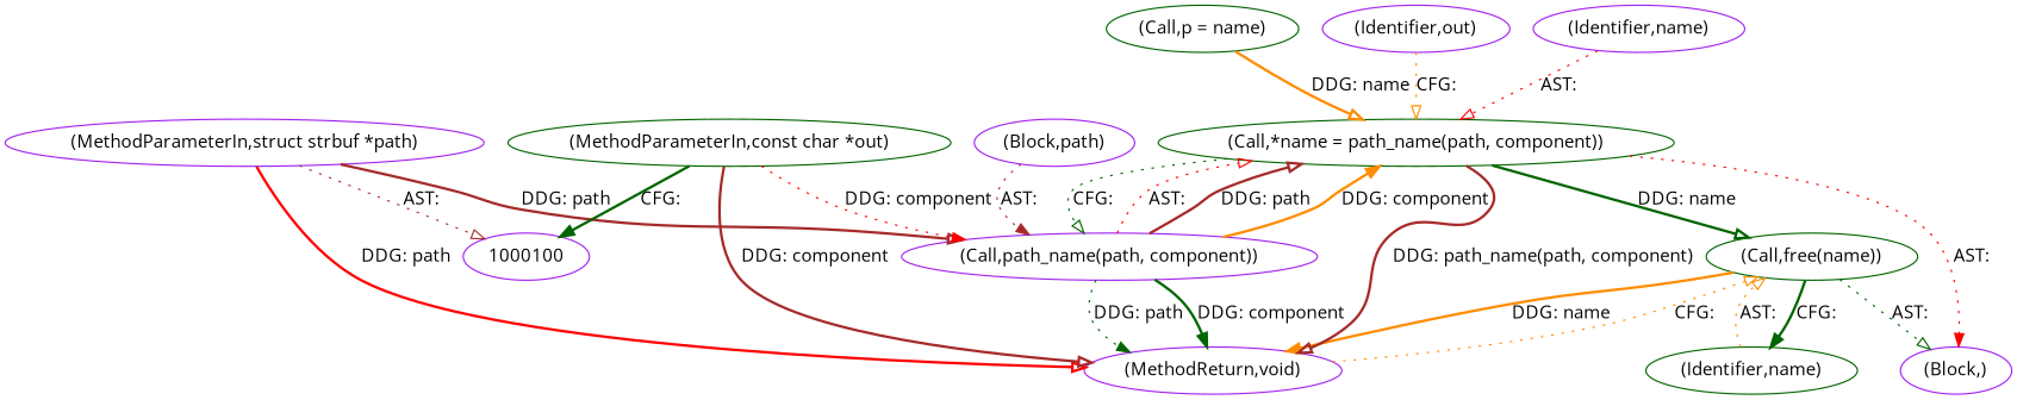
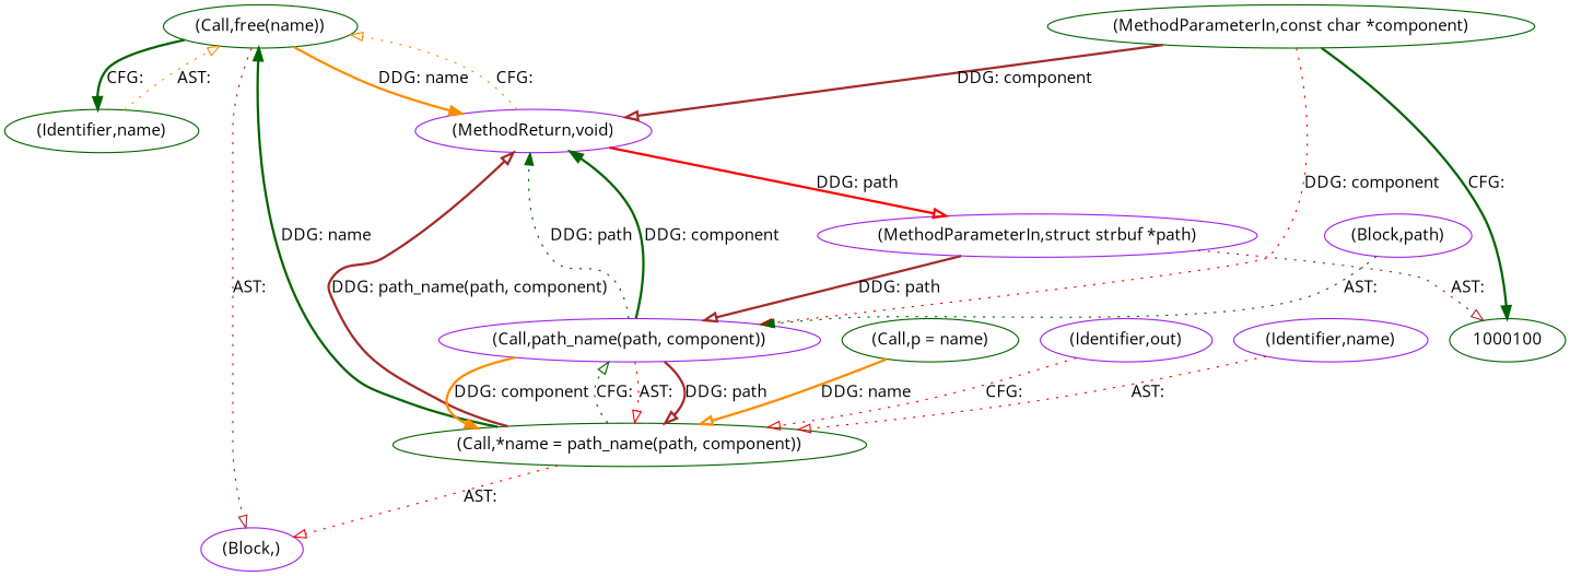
  digraph {
    fontname="Open Sans"
    node [color=purple fontname="Open Sans"]
    edge [arrowhead=onormal color=brown fontname="Open Sans" style=bold]
    n1 [color=darkgreen label="(Call,free(name))"]
    n2 [color=darkgreen label="(Identifier,name)"]
    n3 [label="(Block,)"]
    n4 [label="(MethodReturn,void)"]
    n5 [color=darkgreen label="(Call,*name = path_name(path, component))"]
    n6 [label="(Call,path_name(path, component))"]
    n7 [color=darkgreen label="(Call,p = name)"]
    n8 [label="(MethodParameterIn,struct strbuf *path)"]
-   1000100
-   n10 [color=darkgreen label="(MethodParameterIn,const char *out)"]
+   1000100 [color=darkgreen]
+   n10 [color=darkgreen label="(MethodParameterIn,const char *component)"]
    n11 [label="(Identifier,out)"]
    n12 [label="(Identifier,name)"]
    n13 [label="(Block,path)"]
    n1 -> n2 [arrowhead=normal color=darkgreen label="CFG: "]
-   n1 -> n3 [color=darkgreen label="AST: " style=dotted]
+   n1 -> n3 [label="AST: " style=dotted]
    n1 -> n4 [arrowhead=normal color=darkorange label="DDG: name"]
    n2 -> n1 [color=darkorange label="AST: " style=dotted]
    n4 -> n1 [color=darkorange label="CFG: " style=dotted]
-   n5 -> n1 [color=darkgreen label="DDG: name"]
-   n5 -> n3 [arrowhead=normal color=red label="AST: " style=dotted]
+   n5 -> n1 [arrowhead=normal color=darkgreen label="DDG: name"]
+   n5 -> n3 [color=red label="AST: " style=dotted]
    n5 -> n4 [label="DDG: path_name(path, component)"]
    n5 -> n6 [color=darkgreen label="CFG: " style=dotted]
    n6 -> n4 [arrowhead=normal color=darkgreen label="DDG: path" style=dotted]
    n6 -> n4 [arrowhead=normal color=darkgreen label="DDG: component"]
    n6 -> n5 [color=red label="AST: " style=dotted]
    n6 -> n5 [label="DDG: path"]
    n6 -> n5 [arrowhead=normal color=darkorange label="DDG: component"]
    n7 -> n5 [color=darkorange label="DDG: name"]
-   n8 -> n4 [color=red label="DDG: path"]
+   n4 -> n8 [color=red label="DDG: path"]
    n8 -> n6 [label="DDG: path"]
    n8 -> 1000100 [label="AST: " style=dotted]
    n10 -> n4 [label="DDG: component"]
    n10 -> n6 [arrowhead=normal color=red label="DDG: component" style=dotted]
    n10 -> 1000100 [arrowhead=normal color=darkgreen label="CFG: "]
-   n11 -> n5 [color=darkorange label="CFG: " style=dotted]
+   n11 -> n5 [color=red label="CFG: " style=dotted]
    n12 -> n5 [color=red label="AST: " style=dotted]
-   n13 -> n6 [arrowhead=normal label="AST: " style=dotted]
+   n13 -> n6 [arrowhead=normal color=darkgreen label="AST: " style=dotted]
  }
